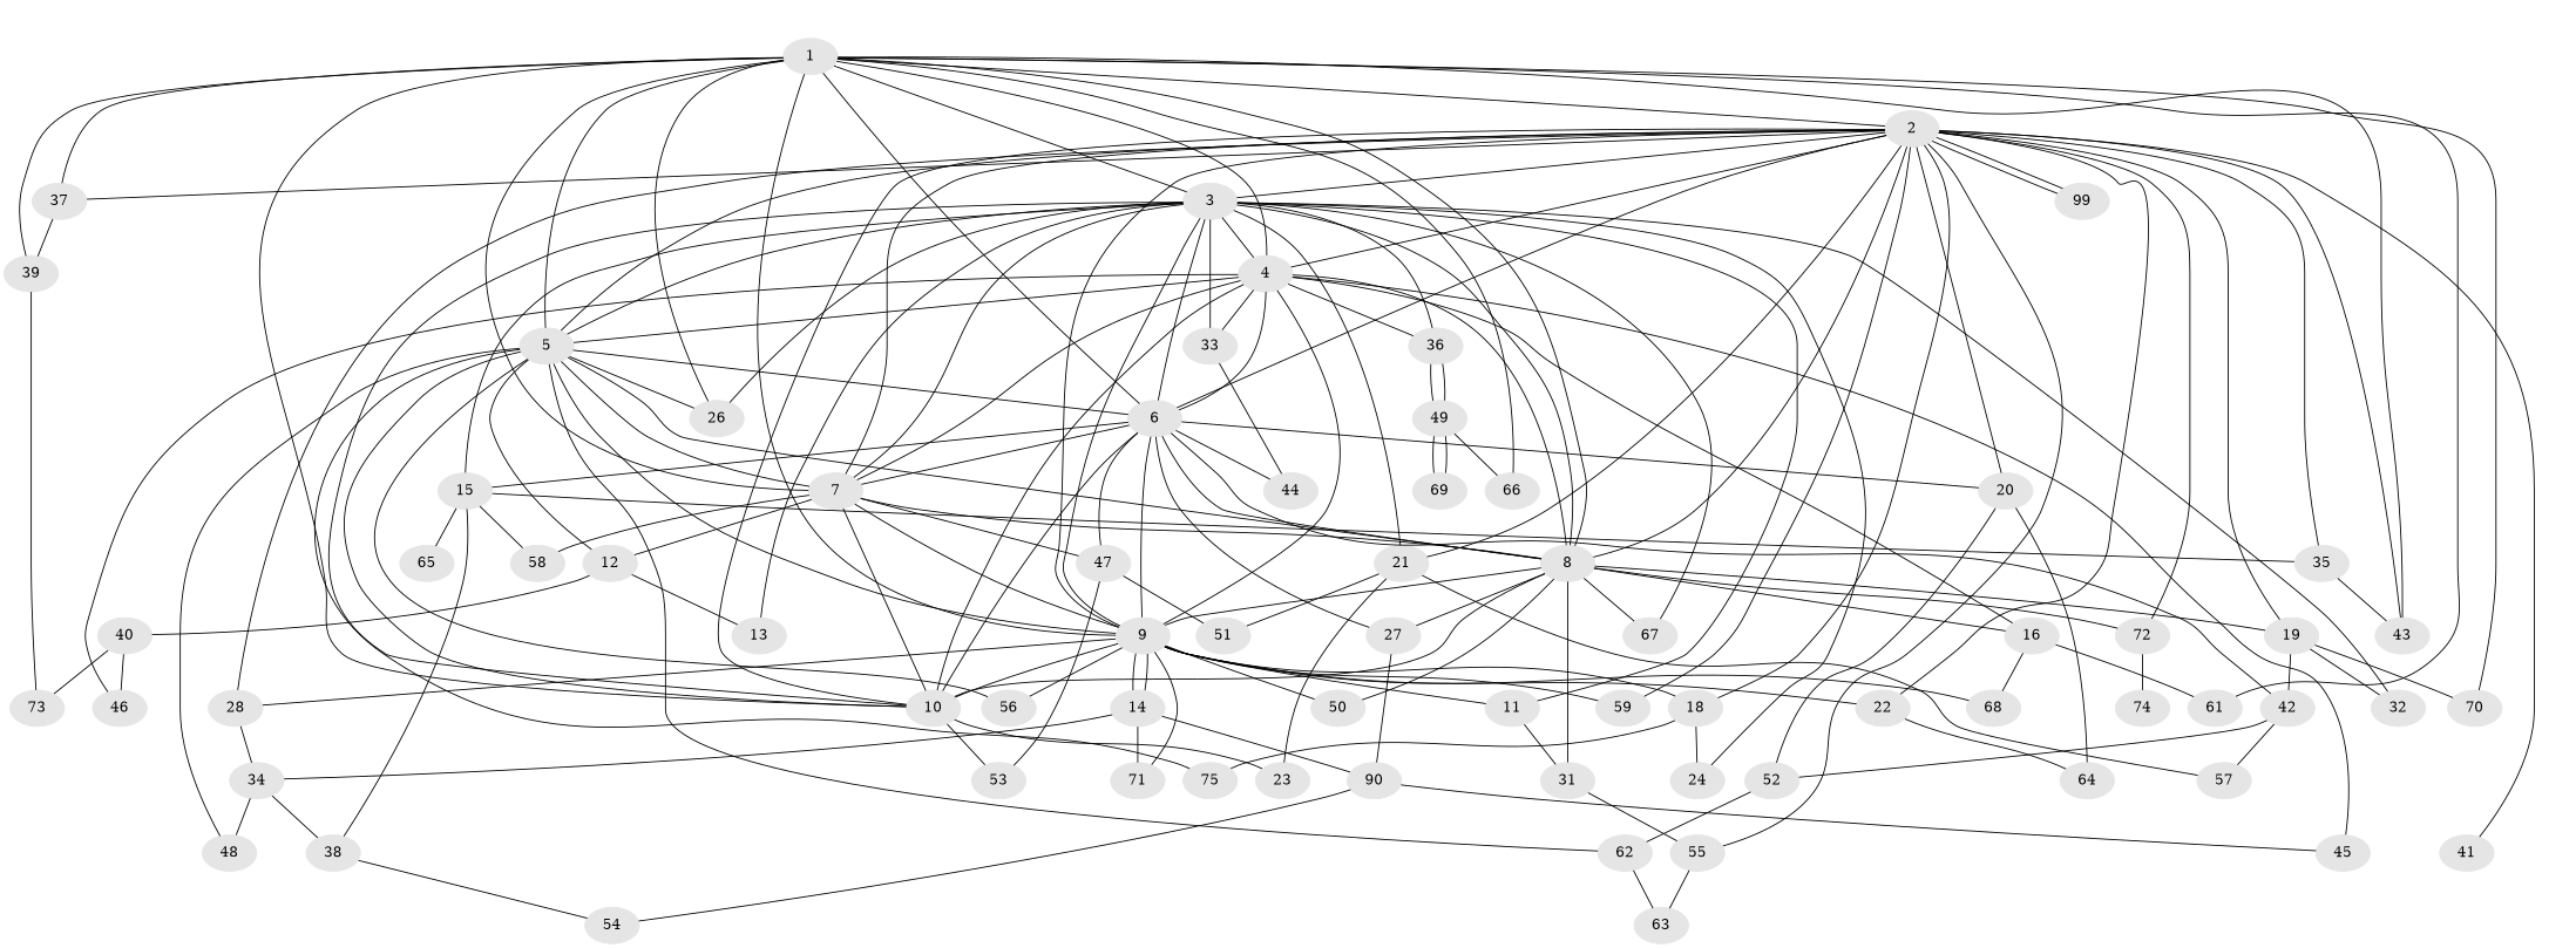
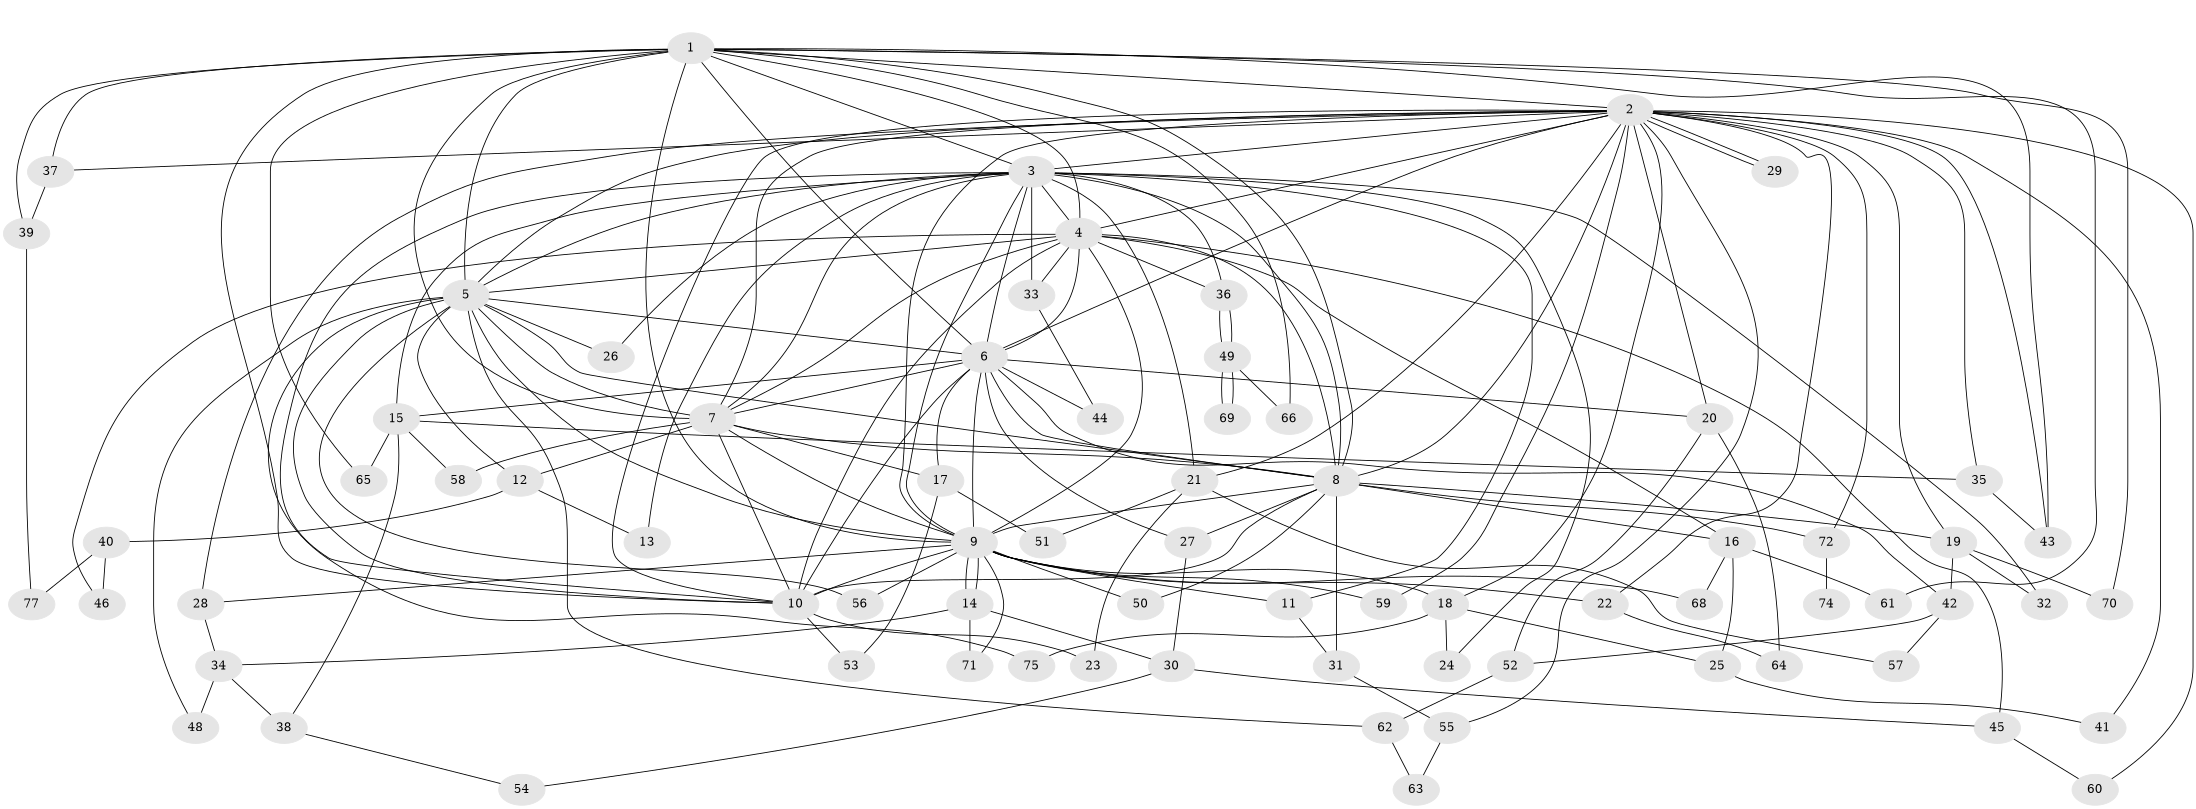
  graph {
    node [color=gray90 style=filled]
    1
    2
    3
    4
    5
    6
    7
    8
    9
    10
    37
    39
    61
    65
    66
    70
    43
    18
    19
    20
    21
    22
    28
-   29 [label=99]
+   29
    35
    41
    55
    59
+   60
    72
    11
    13
    15
    24
    26
    32
    33
    36
-   67
    16
    45
    46
    12
    48
    56
    75
    62
    27
    42
    44
-   47
+   47 [label=17]
    58
    31
    50
    14
    68
    71
    23
    53
-   73
+   73 [label=77]
+   25
    52
    64
    51
    57
    34
    63
    74
    38
    49
    40
-   30 [label=90]
+   30
    54
    69
    1 -- 2
    1 -- 3
    1 -- 4
    1 -- 5
    1 -- 6
    1 -- 7
    1 -- 8
    1 -- 9
    1 -- 10
    1 -- 37
    1 -- 39
    1 -- 61
-   1 -- 26
+   1 -- 65
    1 -- 66
    1 -- 70
    1 -- 43
    2 -- 3
    2 -- 4
    2 -- 5
    2 -- 6
    2 -- 7
    2 -- 8
    2 -- 9
    2 -- 10
    2 -- 37
    2 -- 43
    2 -- 18
    2 -- 19
    2 -- 20
    2 -- 21
    2 -- 22
    2 -- 28
    2 -- 29
    2 -- 29
    2 -- 35
    2 -- 41
    2 -- 55
    2 -- 59
+   2 -- 60
    2 -- 72
    3 -- 4
    3 -- 5
    3 -- 6
    3 -- 7
    3 -- 8
    3 -- 9
    3 -- 10
    3 -- 21
    3 -- 11
    3 -- 13
    3 -- 15
    3 -- 24
    3 -- 26
    3 -- 32
    3 -- 33
    3 -- 36
-   3 -- 67
    4 -- 5
    4 -- 6
    4 -- 7
    4 -- 8
    4 -- 9
    4 -- 10
    4 -- 33
    4 -- 36
    4 -- 16
    4 -- 45
    4 -- 46
    5 -- 6
    5 -- 7
    5 -- 8
    5 -- 9
    5 -- 10
    5 -- 26
    5 -- 12
    5 -- 48
    5 -- 56
    5 -- 75
    5 -- 62
    6 -- 7
    6 -- 8
    6 -- 9
    6 -- 10
    6 -- 20
    6 -- 15
    6 -- 27
    6 -- 42
    6 -- 44
    6 -- 47
    7 -- 8
    7 -- 9
    7 -- 10
    7 -- 12
    7 -- 47
    7 -- 58
    8 -- 9
    8 -- 10
    8 -- 19
    8 -- 72
-   8 -- 67
    8 -- 16
    8 -- 27
    8 -- 31
    8 -- 50
    9 -- 10
    9 -- 18
    9 -- 22
    9 -- 28
    9 -- 59
    9 -- 11
    9 -- 56
    9 -- 50
    9 -- 14
    9 -- 14
    9 -- 68
    9 -- 71
    10 -- 23
    10 -- 53
    37 -- 39
    39 -- 73
    18 -- 24
    18 -- 75
+   18 -- 25
    19 -- 70
    19 -- 32
    19 -- 42
    20 -- 52
    20 -- 64
    21 -- 23
    21 -- 51
    21 -- 57
    22 -- 64
    28 -- 34
    35 -- 43
    55 -- 63
    72 -- 74
    11 -- 31
    15 -- 65
    15 -- 35
    15 -- 58
    15 -- 38
    33 -- 44
    36 -- 49
    36 -- 49
    16 -- 61
    16 -- 68
+   16 -- 25
+   45 -- 60
    12 -- 13
    12 -- 40
    62 -- 63
    27 -- 30
    42 -- 52
    42 -- 57
    47 -- 53
    47 -- 51
    31 -- 55
    14 -- 71
    14 -- 34
    14 -- 30
+   25 -- 41
    52 -- 62
    34 -- 48
    34 -- 38
    38 -- 54
    49 -- 66
    49 -- 69
    49 -- 69
    40 -- 46
    40 -- 73
    30 -- 45
    30 -- 54
  }
